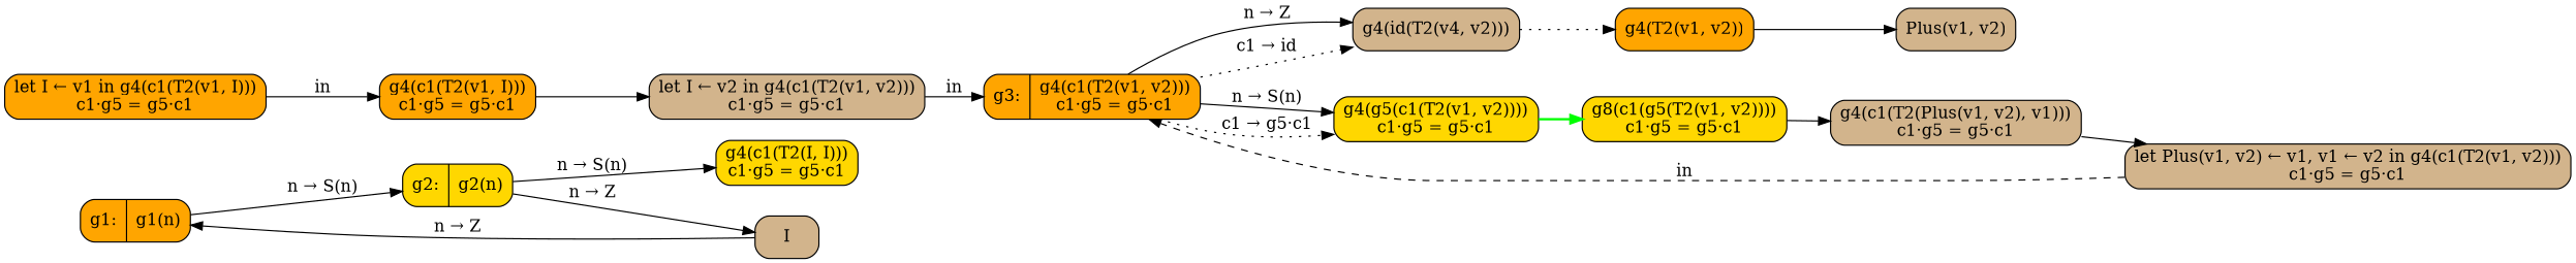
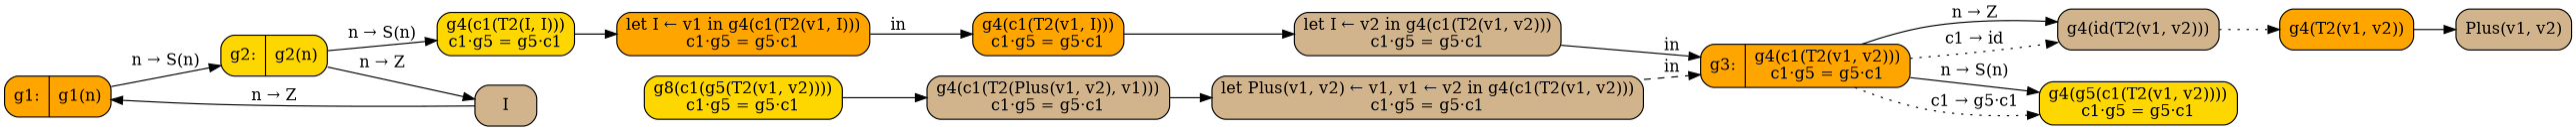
  digraph {
    rankdir=LR
    node [fillcolor=tan shape=box style="rounded,filled"]
    n1 [fillcolor=orange label="{g1:|g1(n)}" shape=record]
    n2 [fillcolor=gold label="{g2:|g2(n)}" shape=record]
    n3 [label=I]
    n4 [fillcolor=gold label="g4(c1(T2(I, I)))\nc1·g5 = g5·c1"]
    n5 [fillcolor=orange label="let I ← v1 in g4(c1(T2(v1, I)))\nc1·g5 = g5·c1"]
    n6 [fillcolor=orange label="g4(c1(T2(v1, I)))\nc1·g5 = g5·c1"]
    n7 [label="let I ← v2 in g4(c1(T2(v1, v2)))\nc1·g5 = g5·c1"]
    n8 [fillcolor=orange label="{g3:|g4(c1(T2(v1, v2)))\nc1·g5 = g5·c1}" shape=record]
-   n9 [label="g4(id(T2(v4, v2)))"]
+   n9 [label="g4(id(T2(v1, v2)))"]
    n10 [fillcolor=gold label="g4(g5(c1(T2(v1, v2))))\nc1·g5 = g5·c1"]
    n11 [fillcolor=orange label="g4(T2(v1, v2))"]
    n12 [fillcolor=gold label="g8(c1(g5(T2(v1, v2))))\nc1·g5 = g5·c1"]
    n13 [label="Plus(v1, v2)"]
    n14 [label="g4(c1(T2(Plus(v1, v2), v1)))\nc1·g5 = g5·c1"]
    n15 [label="let Plus(v1, v2) ← v1, v1 ← v2 in g4(c1(T2(v1, v2)))\nc1·g5 = g5·c1"]
    n1 -> n2 [label="n → S(n)"]
    n2 -> n3 [label="n → Z"]
    n2 -> n4 [label="n → S(n)"]
    n3 -> n1 [label="n → Z"]
+   n4 -> n5
    n5 -> n6 [label=in]
    n6 -> n7
    n7 -> n8 [label=in]
    n8 -> n9 [label="n → Z"]
    n8 -> n9 [label="c1 → id" style=dotted]
    n8 -> n10 [label="n → S(n)"]
    n8 -> n10 [label="c1 → g5·c1" style=dotted]
    n9 -> n11 [style=dotted]
-   n10 -> n12 [color=green style=bold]
    n11 -> n13
    n12 -> n14
    n14 -> n15
    n15 -> n8 [label=in style=dashed]
  }
